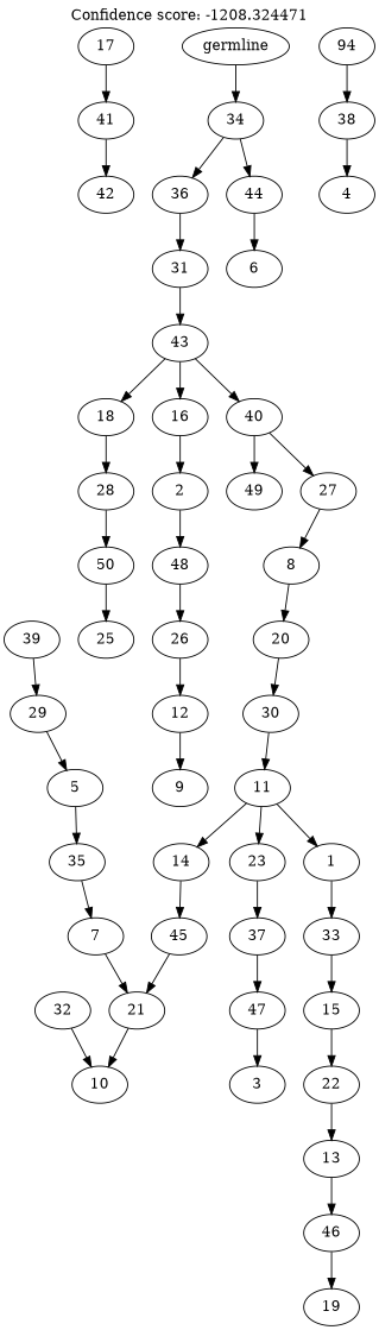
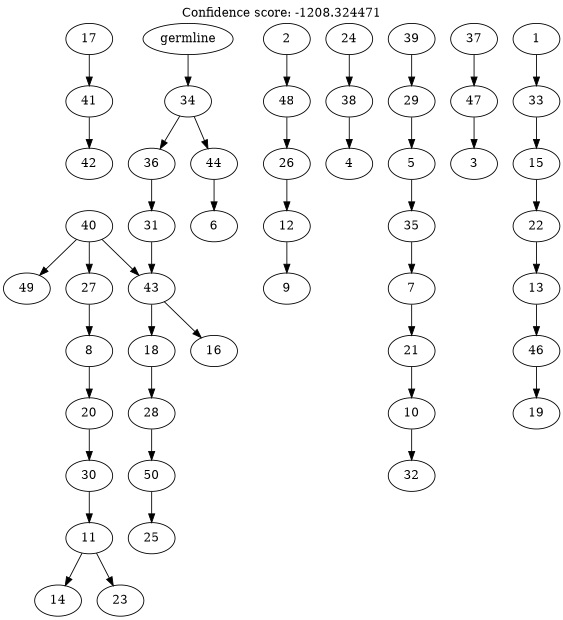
  digraph {
    label="Confidence score: -1208.324471"
    labelloc=t
    n1 [label=41]
    n2 [label=42]
    n3 [label=17]
    n4 [label=25]
    n5 [label=50]
    n6 [label=28]
    n7 [label=18]
    n8 [label=12]
    n9 [label=9]
    n10 [label=26]
    n11 [label=48]
    n12 [label=2]
    n13 [label=16]
    n14 [label=38]
    n15 [label=4]
-   n16 [label=94]
+   n16 [label=24]
    n17 [label=7]
    n18 [label=21]
    n19 [label=35]
    n20 [label=5]
    n21 [label=29]
    n22 [label=39]
    n23 [label=49]
    n24 [label=10]
    n25 [label=32]
-   n26 [label=45]
    n27 [label=14]
    n28 [label=47]
    n29 [label=3]
    n30 [label=37]
    n31 [label=23]
    n32 [label=46]
    n33 [label=19]
    n34 [label=13]
    n35 [label=22]
    n36 [label=15]
    n37 [label=33]
    n38 [label=1]
    n39 [label=11]
    n40 [label=30]
    n41 [label=20]
    n42 [label=8]
    n43 [label=27]
    n44 [label=40]
    n45 [label=43]
    n46 [label=31]
    n47 [label=36]
    n48 [label=6]
    n49 [label=44]
    n50 [label=34]
    n51 [label=germline]
    n1 -> n2
    n3 -> n1
    n5 -> n4
    n6 -> n5
    n7 -> n6
    n8 -> n9
    n10 -> n8
    n11 -> n10
    n12 -> n11
-   n13 -> n12
    n14 -> n15
    n16 -> n14
    n17 -> n18
    n18 -> n24
    n19 -> n17
    n20 -> n19
    n21 -> n20
    n22 -> n21
-   n25 -> n24
-   n26 -> n18
-   n27 -> n26
+   n24 -> n25
    n28 -> n29
    n30 -> n28
-   n31 -> n30
    n32 -> n33
    n34 -> n32
    n35 -> n34
    n36 -> n35
    n37 -> n36
    n38 -> n37
    n39 -> n27
    n39 -> n31
-   n39 -> n38
    n40 -> n39
    n41 -> n40
    n42 -> n41
    n43 -> n42
    n44 -> n23
    n44 -> n43
    n45 -> n7
    n45 -> n13
-   n45 -> n44
+   n44 -> n45
    n46 -> n45
    n47 -> n46
    n49 -> n48
    n50 -> n47
    n50 -> n49
    n51 -> n50
  }
